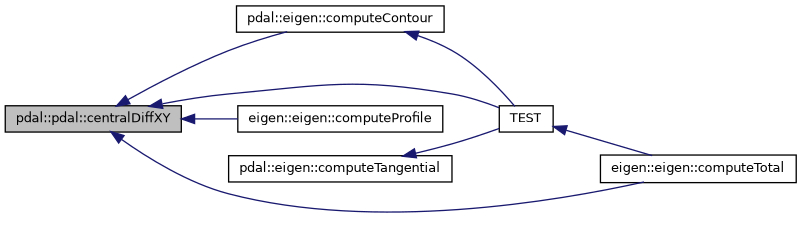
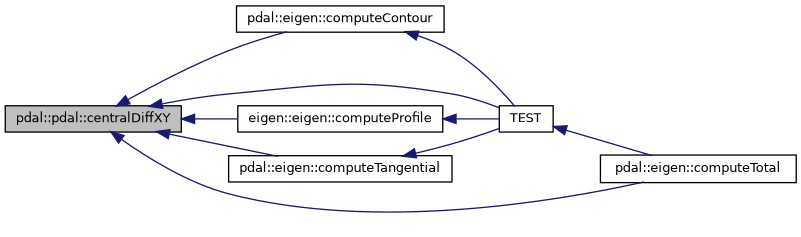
  digraph {
    rankdir=LR
    node [color=black fillcolor=white fontname=Helvetica fontsize=10 shape=record style=filled]
    edge [color=midnightblue dir=back fontname=Helvetica fontsize=10 labelfontname=Helvetica labelfontsize=10 style=solid]
    n1 [fillcolor=grey75 fontcolor=black height=0.2 label="pdal::pdal::centralDiffXY" width=0.4]
    n2 [height=0.2 label="pdal::eigen::computeContour" width=0.4]
    n3 [height=0.2 label=TEST width=0.4]
    n4 [height=0.2 label="eigen::eigen::computeProfile" width=0.4]
    n5 [height=0.2 label="pdal::eigen::computeTangential" width=0.4]
-   n6 [height=0.2 label="eigen::eigen::computeTotal" width=0.4]
+   n6 [height=0.2 label="pdal::eigen::computeTotal" width=0.4]
    n1 -> n2
    n1 -> n3
    n1 -> n4
+   n1 -> n5
    n1 -> n6
    n2 -> n3
    n3 -> n6
+   n4 -> n3
    n5 -> n3
  }
